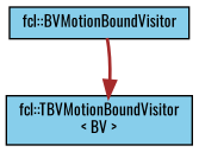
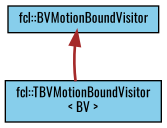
  digraph {
    rankdir=TB
    fontname=Oswald
    node [color=black fillcolor=skyblue fontname=Oswald fontsize=10 shape=record style=filled]
    n1 [height=0.2 label="fcl::BVMotionBoundVisitor" width=0.4]
    n2 [height=0.2 label="fcl::TBVMotionBoundVisitor\l\< BV \>" width=0.4]
-   n2 -> n1 [color=brown dir=back fontname=Oswald fontsize=10 labelfontname=FreeSans labelfontsize=10 style=bold]
+   n1 -> n2 [color=brown dir=back fontname=Oswald fontsize=10 labelfontname=FreeSans labelfontsize=10 style=bold]
  }
